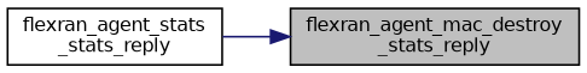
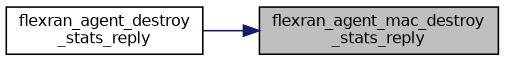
  digraph {
    rankdir=RL
    node [color=black fontname=Helvetica fontsize=10 shape=record style=filled]
    n1 [fillcolor=grey75 fontcolor=black height=0.2 label="flexran_agent_mac_destroy\l_stats_reply" width=0.4]
-   n2 [fillcolor=white height=0.2 label="flexran_agent_stats\l_stats_reply" width=0.4]
+   n2 [fillcolor=white height=0.2 label="flexran_agent_destroy\l_stats_reply" width=0.4]
    n1 -> n2 [color=midnightblue dir=back fontname=Helvetica fontsize=10 labelfontname=Helvetica labelfontsize=10 style=solid]
  }
